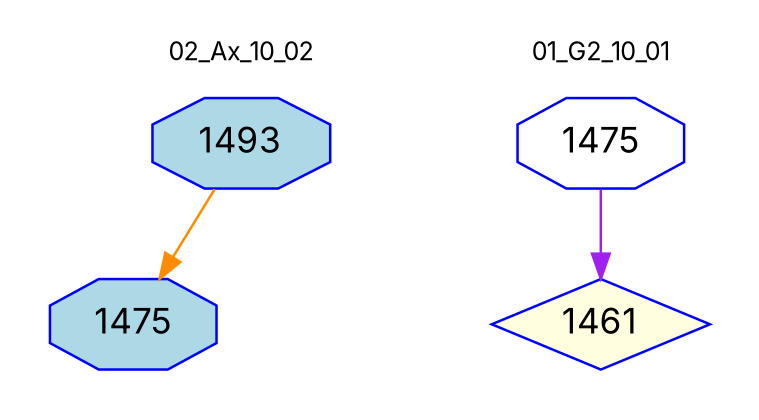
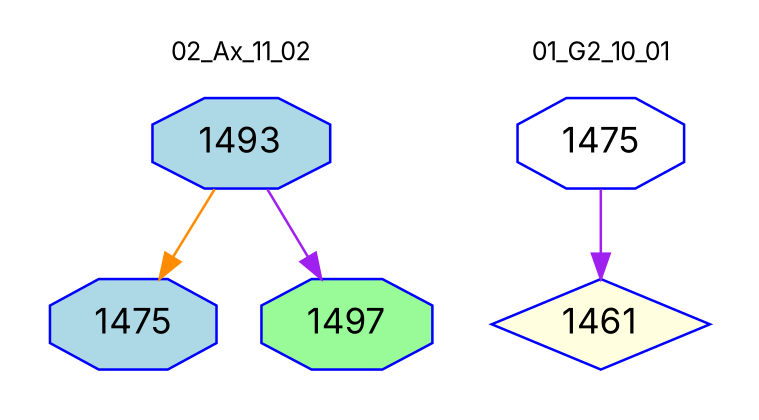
  digraph {
    fontname=Inter
    node [color=blue fillcolor=lightblue fontname=Inter shape=octagon style=filled]
    edge [color=purple fontname=Inter]
    n1 [label=1493]
    n2 [label=1475]
+   n3 [fillcolor=palegreen label=1497]
    n4 [fillcolor=white label=1475]
    n5 [fillcolor=lightyellow label=1461 shape=diamond]
    subgraph cluster_1 {
      color=white
      fontsize=10
-     label="02_Ax_10_02"
+     label="02_Ax_11_02"
      n1
      n2
+     n3
    }
    subgraph cluster_2 {
      color=white
      fontsize=10
      label="01_G2_10_01"
      n4
      n5
    }
    n1 -> n2 [color=darkorange]
+   n1 -> n3
    n4 -> n5
  }
